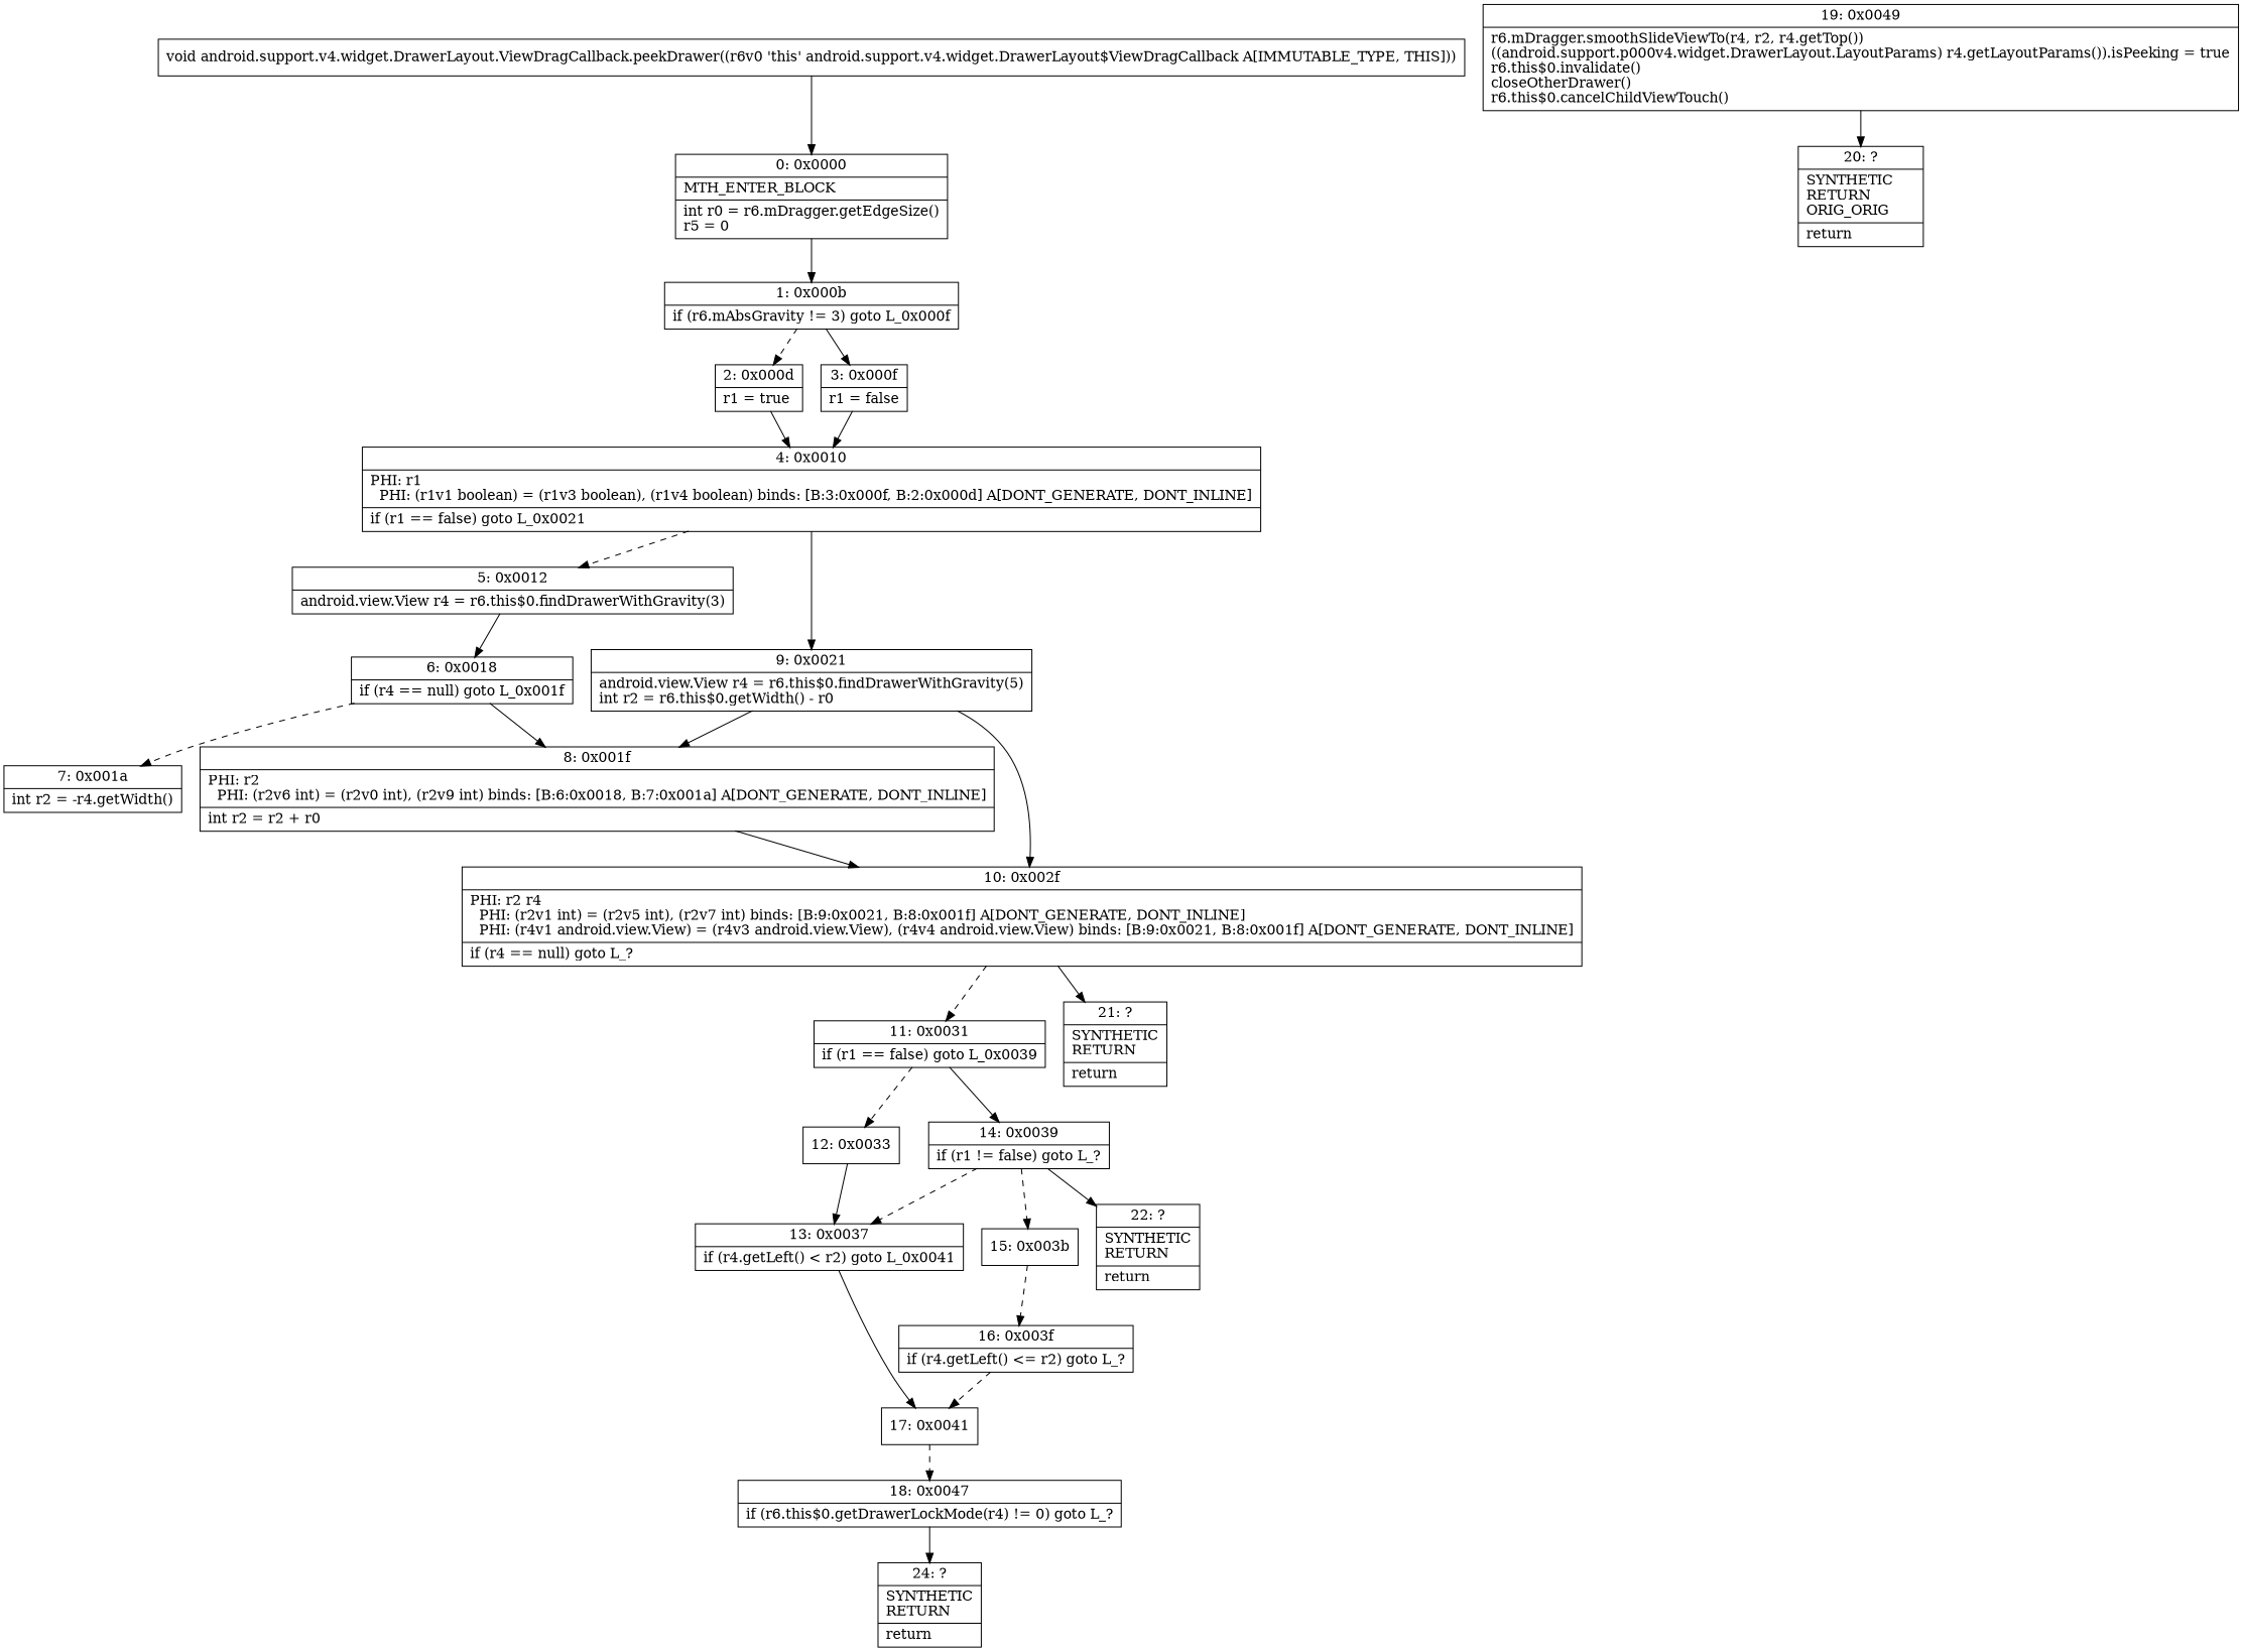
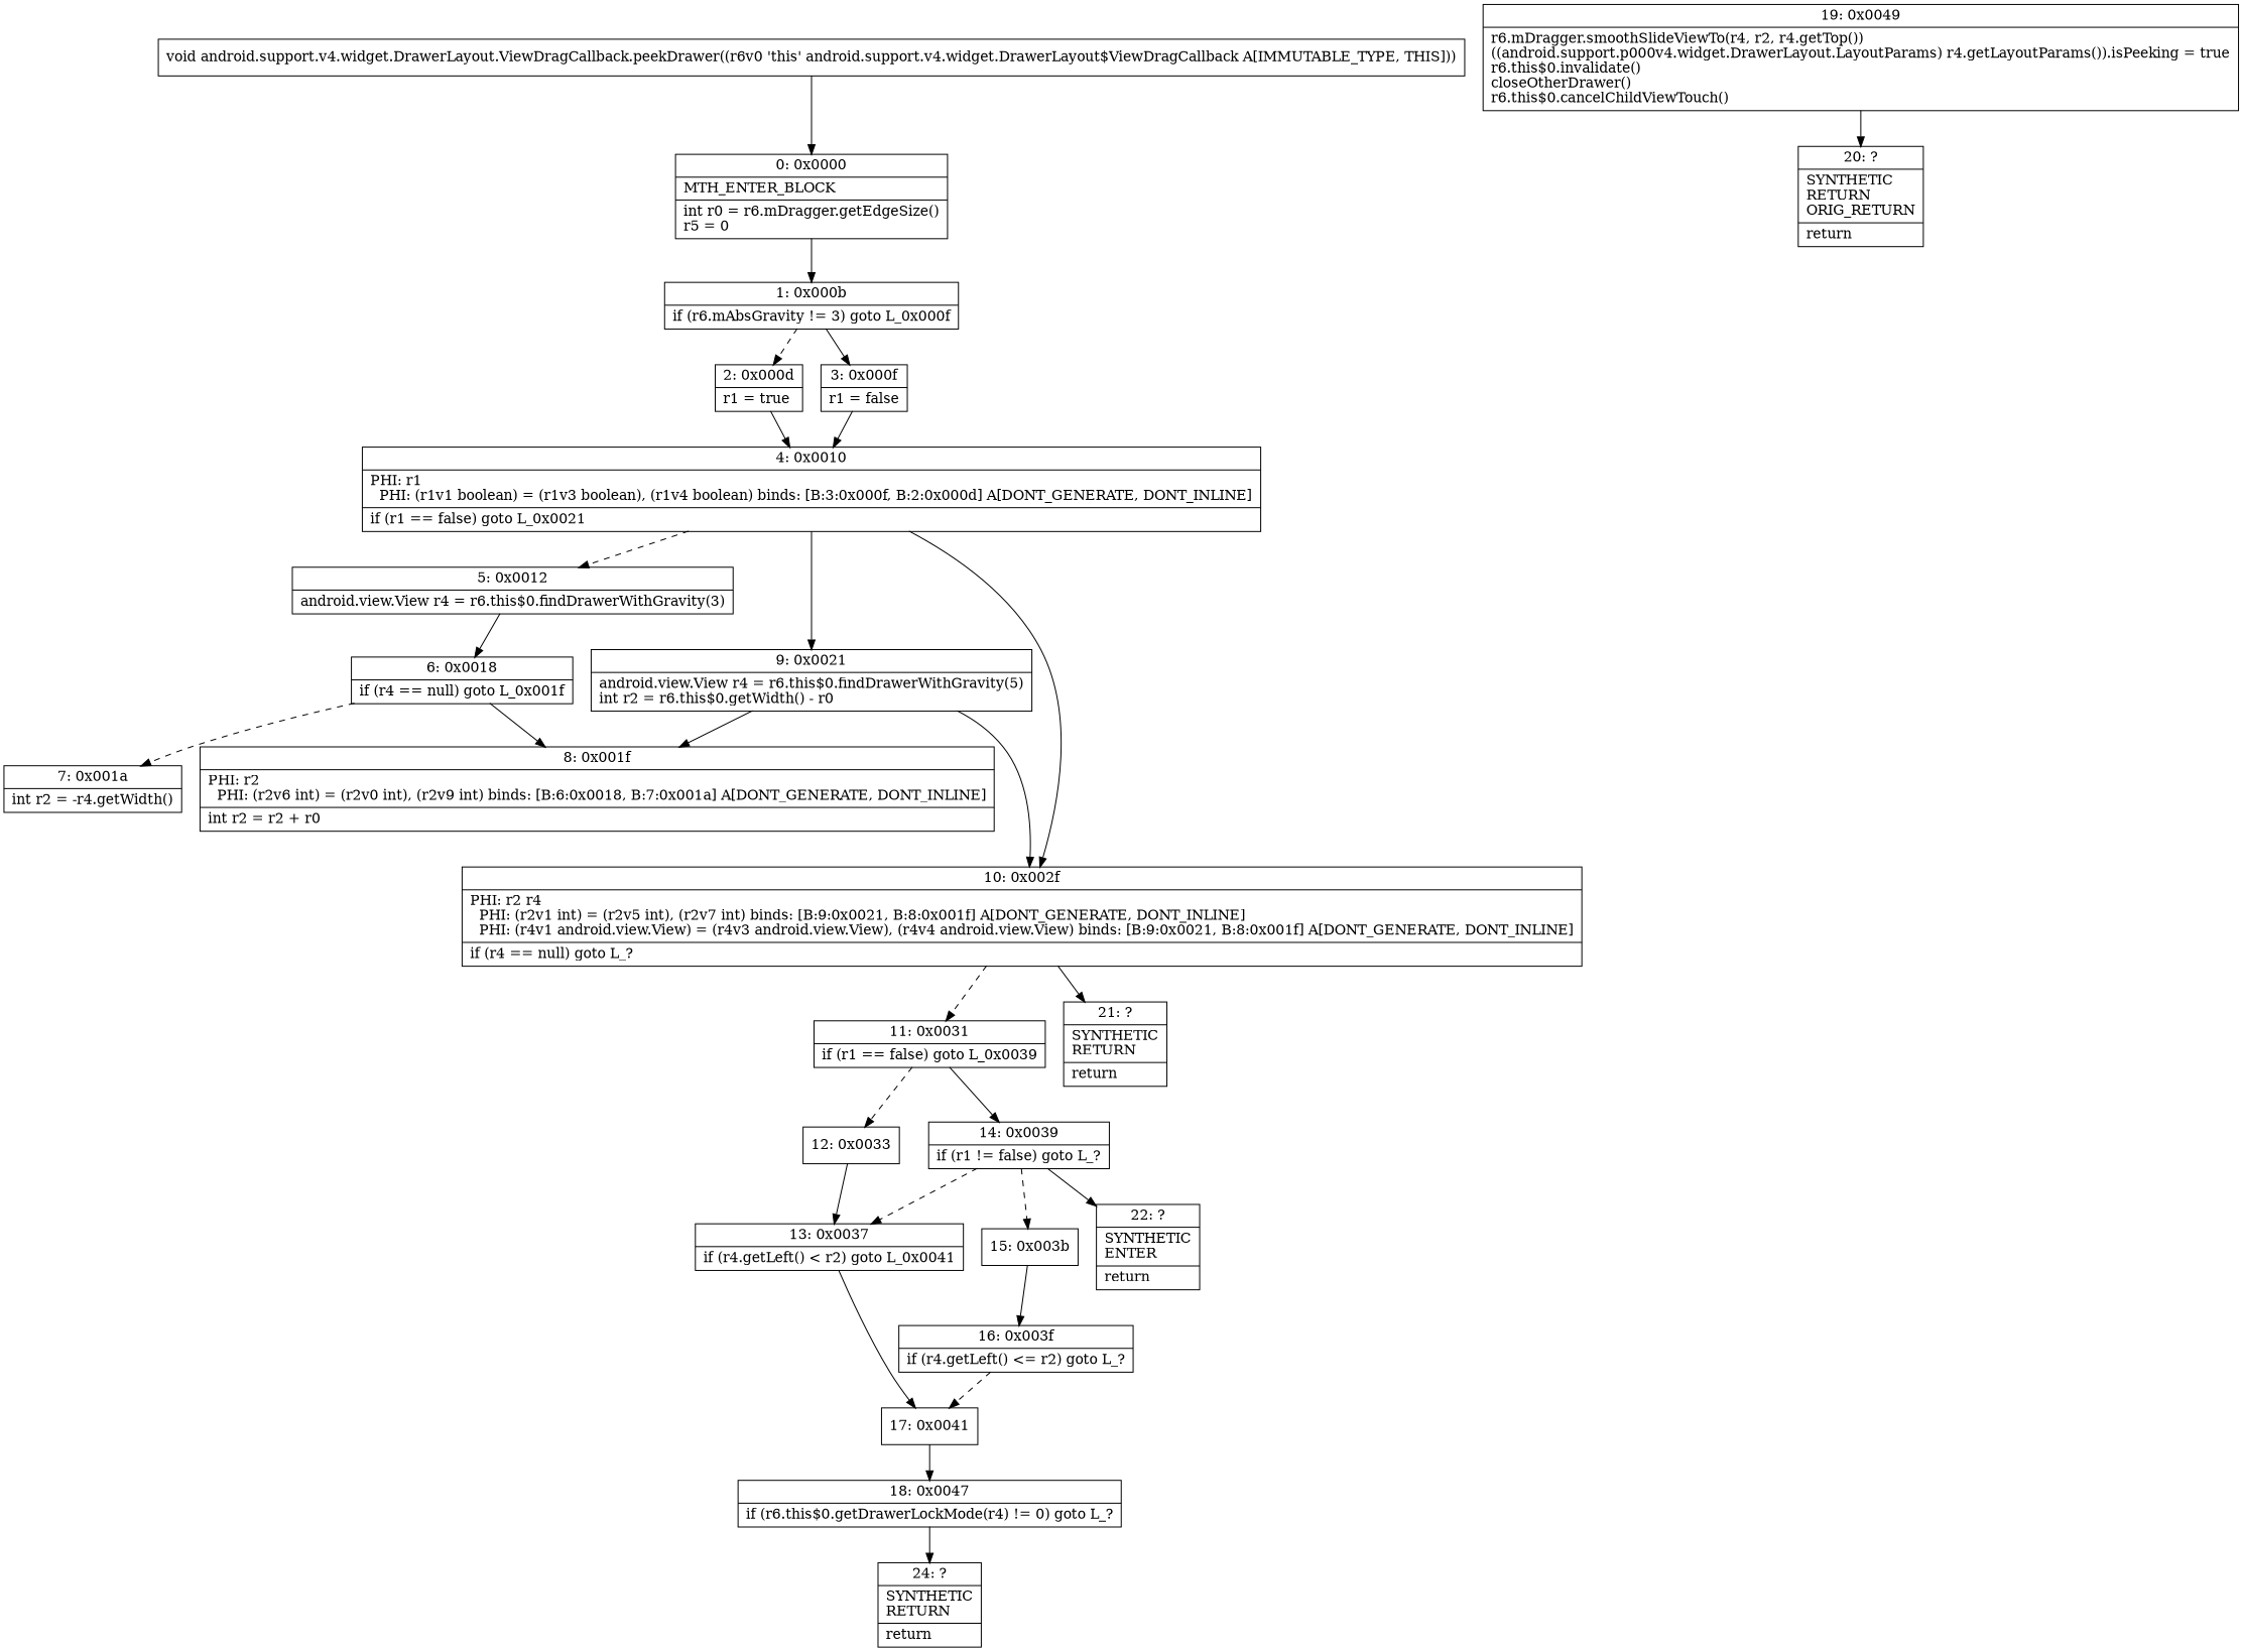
  digraph {
    node [shape=record]
    n1 [label="{0\:\ 0x0000|MTH_ENTER_BLOCK\l|int r0 = r6.mDragger.getEdgeSize()\lr5 = 0\l}"]
    n2 [label="{1\:\ 0x000b|if (r6.mAbsGravity != 3) goto L_0x000f\l}"]
    n3 [label="{2\:\ 0x000d|r1 = true\l}"]
    n4 [label="{3\:\ 0x000f|r1 = false\l}"]
    n5 [label="{4\:\ 0x0010|PHI: r1 \l  PHI: (r1v1 boolean) = (r1v3 boolean), (r1v4 boolean) binds: [B:3:0x000f, B:2:0x000d] A[DONT_GENERATE, DONT_INLINE]\l|if (r1 == false) goto L_0x0021\l}"]
    n6 [label="{5\:\ 0x0012|android.view.View r4 = r6.this$0.findDrawerWithGravity(3)\l}"]
    n7 [label="{9\:\ 0x0021|android.view.View r4 = r6.this$0.findDrawerWithGravity(5)\lint r2 = r6.this$0.getWidth() \- r0\l}"]
    n8 [label="{6\:\ 0x0018|if (r4 == null) goto L_0x001f\l}"]
    n9 [label="{8\:\ 0x001f|PHI: r2 \l  PHI: (r2v6 int) = (r2v0 int), (r2v9 int) binds: [B:6:0x0018, B:7:0x001a] A[DONT_GENERATE, DONT_INLINE]\l|int r2 = r2 + r0\l}"]
    n10 [label="{10\:\ 0x002f|PHI: r2 r4 \l  PHI: (r2v1 int) = (r2v5 int), (r2v7 int) binds: [B:9:0x0021, B:8:0x001f] A[DONT_GENERATE, DONT_INLINE]\l  PHI: (r4v1 android.view.View) = (r4v3 android.view.View), (r4v4 android.view.View) binds: [B:9:0x0021, B:8:0x001f] A[DONT_GENERATE, DONT_INLINE]\l|if (r4 == null) goto L_?\l}"]
    n11 [label="{7\:\ 0x001a|int r2 = \-r4.getWidth()\l}"]
    n12 [label="{11\:\ 0x0031|if (r1 == false) goto L_0x0039\l}"]
    n13 [label="{21\:\ ?|SYNTHETIC\lRETURN\l|return\l}"]
    n14 [label="{12\:\ 0x0033}"]
    n15 [label="{14\:\ 0x0039|if (r1 != false) goto L_?\l}"]
    n16 [label="{13\:\ 0x0037|if (r4.getLeft() \< r2) goto L_0x0041\l}"]
    n17 [label="{15\:\ 0x003b}"]
-   n18 [label="{22\:\ ?|SYNTHETIC\lRETURN\l|return\l}"]
+   n18 [label="{22\:\ ?|SYNTHETIC\lENTER\l|return\l}"]
    n19 [label="{17\:\ 0x0041}"]
    n20 [label="{18\:\ 0x0047|if (r6.this$0.getDrawerLockMode(r4) != 0) goto L_?\l}"]
    n21 [label="{16\:\ 0x003f|if (r4.getLeft() \<= r2) goto L_?\l}"]
    n22 [label="{24\:\ ?|SYNTHETIC\lRETURN\l|return\l}"]
    n23 [label="{19\:\ 0x0049|r6.mDragger.smoothSlideViewTo(r4, r2, r4.getTop())\l((android.support.p000v4.widget.DrawerLayout.LayoutParams) r4.getLayoutParams()).isPeeking = true\lr6.this$0.invalidate()\lcloseOtherDrawer()\lr6.this$0.cancelChildViewTouch()\l}"]
-   n24 [label="{20\:\ ?|SYNTHETIC\lRETURN\lORIG_ORIG\l|return\l}"]
+   n24 [label="{20\:\ ?|SYNTHETIC\lRETURN\lORIG_RETURN\l|return\l}"]
    n25 [label="{void android.support.v4.widget.DrawerLayout.ViewDragCallback.peekDrawer((r6v0 'this' android.support.v4.widget.DrawerLayout$ViewDragCallback A[IMMUTABLE_TYPE, THIS])) }"]
    n1 -> n2
    n2 -> n3 [style=dashed]
    n2 -> n4
    n3 -> n5
    n4 -> n5
    n5 -> n6 [style=dashed]
    n5 -> n7
    n6 -> n8
    n7 -> n9
    n7 -> n10
    n8 -> n9
    n8 -> n11 [style=dashed]
-   n9 -> n10
+   n5 -> n10
    n10 -> n12 [style=dashed]
    n10 -> n13
    n12 -> n14 [style=dashed]
    n12 -> n15
    n14 -> n16
    n15 -> n16 [style=dashed]
    n15 -> n17 [style=dashed]
    n15 -> n18
    n16 -> n19
-   n17 -> n21 [style=dashed]
-   n19 -> n20 [style=dashed]
+   n17 -> n21
+   n19 -> n20
    n20 -> n22
    n21 -> n19 [style=dashed]
    n23 -> n24
    n25 -> n1
  }
